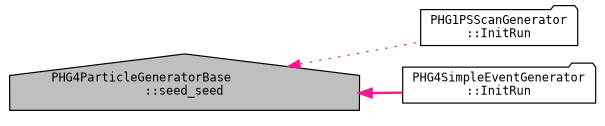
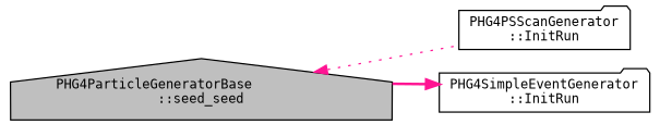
  digraph {
    fontname="DejaVu Sans Mono"
    rankdir=LR
    node [color=black fontname="DejaVu Sans Mono" fontsize=10 shape=folder]
    edge [color=deeppink dir=back fontname="DejaVu Sans Mono" fontsize=10 labelfontname=FreeSans labelfontsize=10]
    n1 [fillcolor=grey75 fontcolor=black height=0.2 label="PHG4ParticleGeneratorBase\l::seed_seed" shape=house style=filled width=0.4]
-   n2 [height=0.2 label="PHG1PSScanGenerator\l::InitRun" width=0.4]
+   n2 [height=0.2 label="PHG4PSScanGenerator\l::InitRun" width=0.4]
    n3 [height=0.2 label="PHG4SimpleEventGenerator\l::InitRun" width=0.4]
    n1 -> n2 [style=dotted]
-   n1 -> n3 [style=bold]
+   n3 -> n1 [style=bold]
  }
